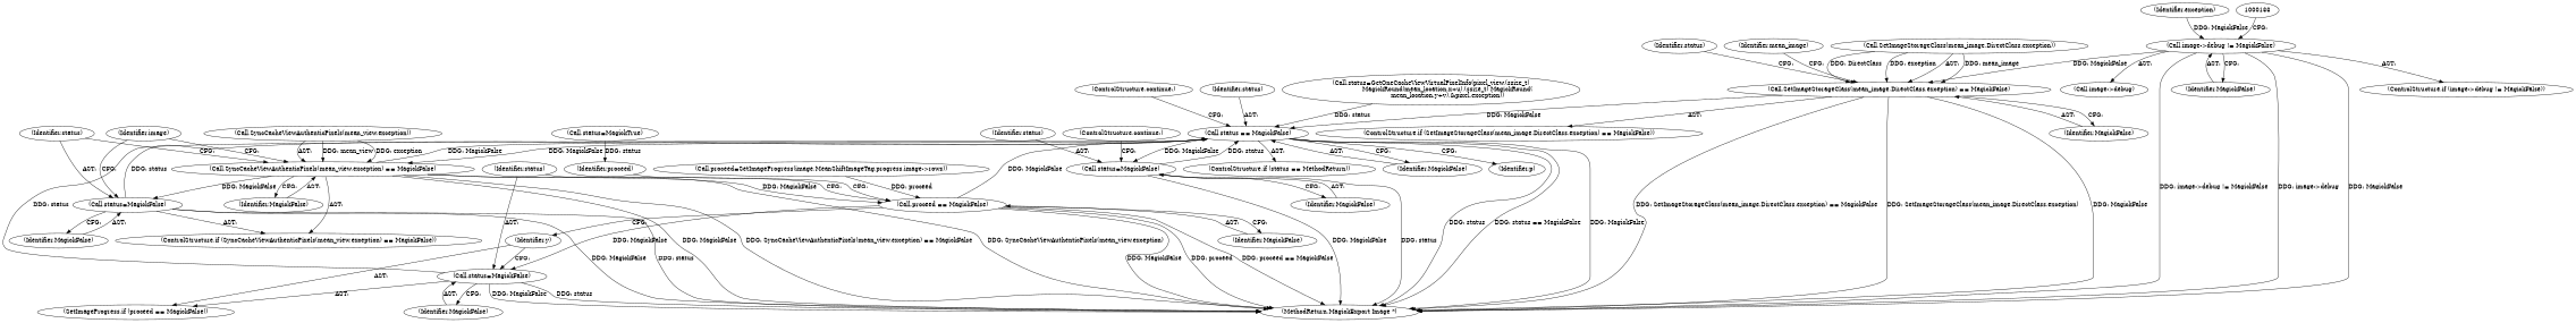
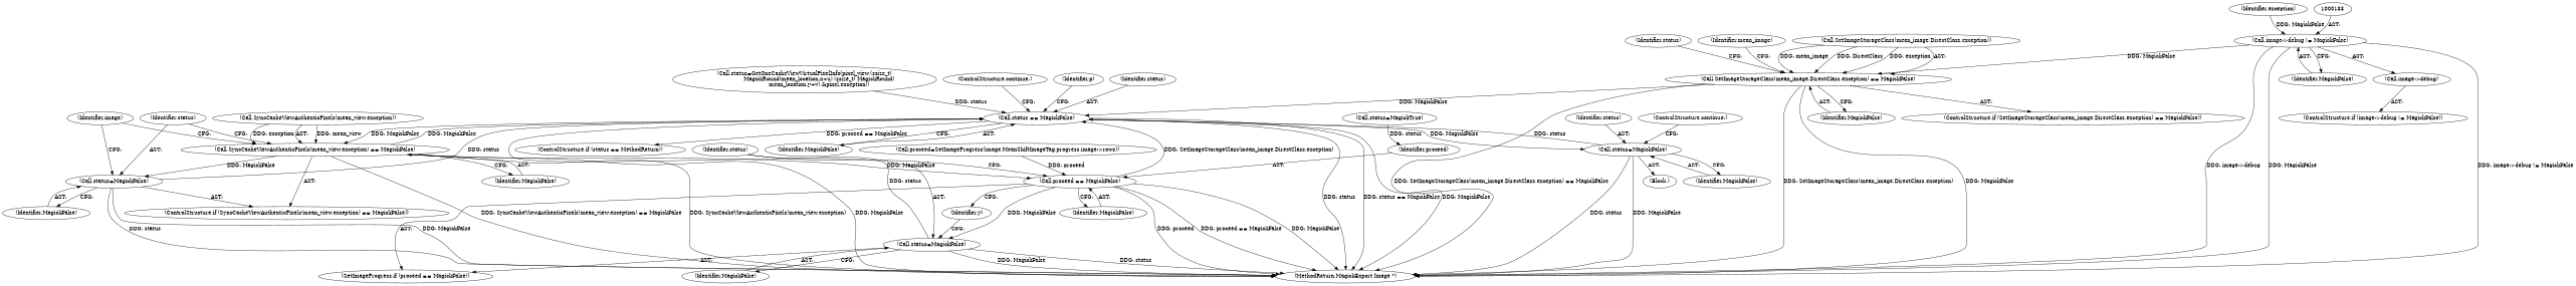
  digraph {
    n1 [label="(Call,image->debug != MagickFalse)"]
    n2 [label="(Call,SetImageStorageClass(mean_image,DirectClass,exception) == MagickFalse)"]
    n3 [label="(MethodReturn,MagickExport Image *)"]
    n4 [label="(ControlStructure,if (image->debug != MagickFalse))"]
    n5 [label="(Identifier,MagickFalse)"]
    n6 [label="(Call,image->debug)"]
    n7 [label="(Call,status == MagickFalse)"]
    n8 [label="(Identifier,MagickFalse)"]
    n9 [label="(ControlStructure,if (SetImageStorageClass(mean_image,DirectClass,exception) == MagickFalse))"]
    n10 [label="(Call,status=MagickFalse)"]
    n11 [label="(Call,SyncCacheViewAuthenticPixels(mean_view,exception) == MagickFalse)"]
    n12 [label="(ControlStructure,if (status == MethodReturn))"]
    n13 [label="(Identifier,MagickFalse)"]
    n14 [label="(Identifier,MagickFalse)"]
+   n15 [label="(Block,)"]
    n16 [label="(Call,status=MagickFalse)"]
    n17 [label="(Call,proceed == MagickFalse)"]
    n18 [label="(ControlStructure,if (SyncCacheViewAuthenticPixels(mean_view,exception) == MagickFalse))"]
    n19 [label="(Identifier,MagickFalse)"]
    n20 [label="(Identifier,MagickFalse)"]
    n21 [label="(Call,status=MagickFalse)"]
    n22 [label="(SetImageProgress,if (proceed == MagickFalse))"]
    n23 [label="(Identifier,MagickFalse)"]
    n24 [label="(Identifier,y)"]
    n25 [label="(Identifier,MagickFalse)"]
    n26 [label="(Identifier,proceed)"]
    n27 [label="(Identifier,status)"]
    n28 [label="(Identifier,exception)"]
    n29 [label="(Identifier,mean_image)"]
    n30 [label="(Identifier,image)"]
    n31 [label="(Identifier,status)"]
    n32 [label="(Call,proceed=SetImageProgress(image,MeanShiftImageTag,progress,image->rows))"]
    n33 [label="(Call,SyncCacheViewAuthenticPixels(mean_view,exception))"]
    n34 [label="(Identifier,status)"]
    n35 [label="(Call,status=GetOneCacheViewVirtualPixelInfo(pixel_view,(ssize_t)\n                  MagickRound(mean_location.x+u),(ssize_t) MagickRound(\n                  mean_location.y+v),&pixel,exception))"]
    n36 [label="(ControlStructure,continue;)"]
    n37 [label="(Identifier,status)"]
    n38 [label="(Call,status=MagickTrue)"]
    n39 [label="(ControlStructure,continue;)"]
    n40 [label="(Identifier,p)"]
    n41 [label="(Call,SetImageStorageClass(mean_image,DirectClass,exception))"]
    n42 [label="(Identifier,status)"]
    1000133
    n1 -> n2 [label="DDG: MagickFalse"]
    n1 -> n3 [label="DDG: image->debug != MagickFalse"]
    n1 -> n3 [label="DDG: image->debug"]
    n1 -> n3 [label="DDG: MagickFalse"]
-   n1 -> n4 [label="AST: "]
+   n6 -> n4 [label="AST: "]
    n1 -> n5 [label="CFG: "]
    n1 -> n6 [label="AST: "]
    n2 -> n3 [label="DDG: SetImageStorageClass(mean_image,DirectClass,exception) == MagickFalse"]
    n2 -> n3 [label="DDG: SetImageStorageClass(mean_image,DirectClass,exception)"]
    n2 -> n3 [label="DDG: MagickFalse"]
    n2 -> n7 [label="DDG: MagickFalse"]
    n2 -> n8 [label="CFG: "]
    n2 -> n9 [label="AST: "]
    n5 -> n1 [label="AST: "]
    n7 -> n3 [label="DDG: status"]
    n7 -> n3 [label="DDG: status == MagickFalse"]
    n7 -> n3 [label="DDG: MagickFalse"]
    n7 -> n10 [label="DDG: MagickFalse"]
    n7 -> n11 [label="DDG: MagickFalse"]
-   n7 -> n12 [label="AST: "]
+   n7 -> n12 [label="DDG: proceed == MagickFalse"]
    n7 -> n13 [label="CFG: "]
    n8 -> n2 [label="AST: "]
    n10 -> n3 [label="DDG: MagickFalse"]
    n10 -> n3 [label="DDG: status"]
    n10 -> n7 [label="DDG: status"]
    n10 -> n14 [label="CFG: "]
+   n10 -> n15 [label="AST: "]
    n11 -> n3 [label="DDG: SyncCacheViewAuthenticPixels(mean_view,exception)"]
    n11 -> n3 [label="DDG: MagickFalse"]
    n11 -> n3 [label="DDG: SyncCacheViewAuthenticPixels(mean_view,exception) == MagickFalse"]
    n11 -> n7 [label="DDG: MagickFalse"]
    n11 -> n16 [label="DDG: MagickFalse"]
    n11 -> n17 [label="DDG: MagickFalse"]
    n11 -> n18 [label="AST: "]
    n11 -> n19 [label="CFG: "]
    n13 -> n7 [label="AST: "]
    n14 -> n10 [label="AST: "]
    n16 -> n3 [label="DDG: MagickFalse"]
    n16 -> n3 [label="DDG: status"]
    n16 -> n7 [label="DDG: status"]
    n16 -> n18 [label="AST: "]
    n16 -> n20 [label="CFG: "]
    n17 -> n3 [label="DDG: MagickFalse"]
    n17 -> n3 [label="DDG: proceed"]
    n17 -> n3 [label="DDG: proceed == MagickFalse"]
-   n17 -> n7 [label="DDG: MagickFalse"]
+   n17 -> n7 [label="DDG: SetImageStorageClass(mean_image,DirectClass,exception)"]
    n17 -> n21 [label="DDG: MagickFalse"]
-   n24 -> n22 [label="AST: "]
+   n17 -> n22 [label="AST: "]
    n17 -> n23 [label="CFG: "]
    n17 -> n24 [label="CFG: "]
    n19 -> n11 [label="AST: "]
    n20 -> n16 [label="AST: "]
    n21 -> n3 [label="DDG: MagickFalse"]
    n21 -> n3 [label="DDG: status"]
    n21 -> n7 [label="DDG: status"]
    n21 -> n22 [label="AST: "]
    n21 -> n25 [label="CFG: "]
    n23 -> n17 [label="AST: "]
    n24 -> n21 [label="CFG: "]
    n25 -> n21 [label="AST: "]
-   n26 -> n17 [label="CFG: "]
+   n26 -> n17 [label="AST: "]
    n27 -> n2 [label="CFG: "]
    n28 -> n1 [label="DDG: MagickFalse"]
    n29 -> n2 [label="CFG: "]
    n30 -> n11 [label="CFG: "]
    n30 -> n16 [label="CFG: "]
    n31 -> n17 [label="CFG: "]
    n31 -> n21 [label="AST: "]
    n32 -> n17 [label="DDG: proceed"]
    n33 -> n11 [label="AST: "]
    n33 -> n11 [label="DDG: mean_view"]
    n33 -> n11 [label="DDG: exception"]
    n34 -> n11 [label="CFG: "]
    n34 -> n16 [label="AST: "]
    n35 -> n7 [label="DDG: status"]
    n36 -> n7 [label="CFG: "]
    n37 -> n10 [label="AST: "]
    n38 -> n26 [label="DDG: status"]
    n39 -> n10 [label="CFG: "]
-   n7 -> n40 [label="CFG: "]
+   n40 -> n7 [label="CFG: "]
    n41 -> n2 [label="AST: "]
    n41 -> n2 [label="DDG: mean_image"]
    n41 -> n2 [label="DDG: DirectClass"]
    n41 -> n2 [label="DDG: exception"]
    n42 -> n7 [label="AST: "]
-   1000133 -> n1 [label="CFG: "]
+   1000133 -> n1 [label="AST: "]
  }
